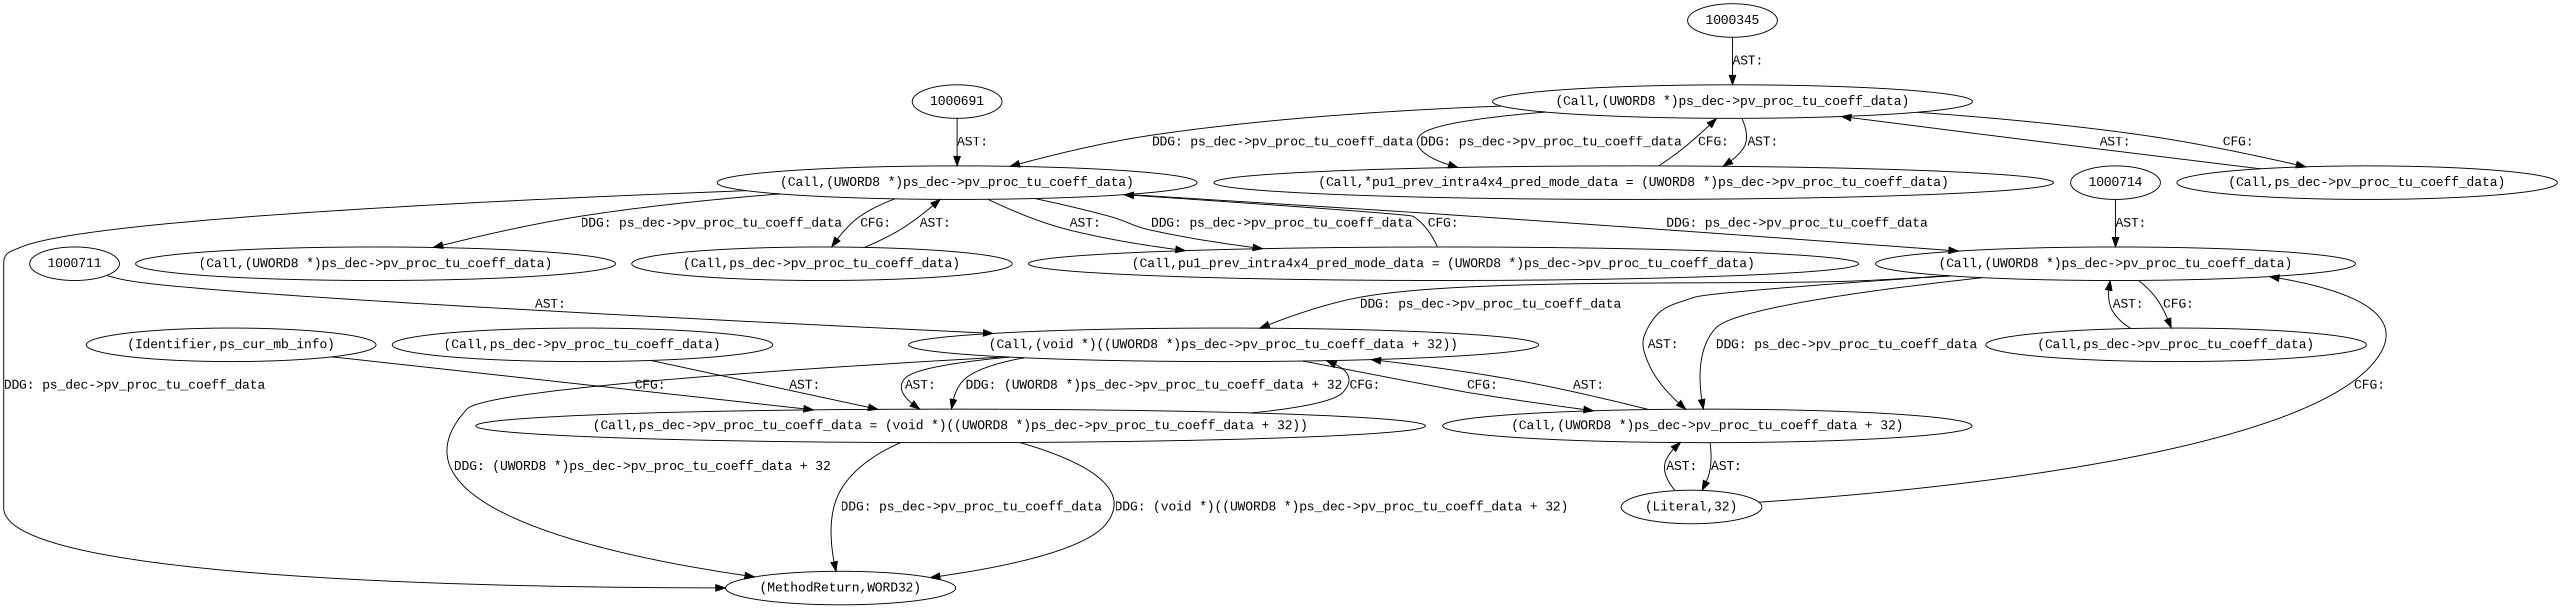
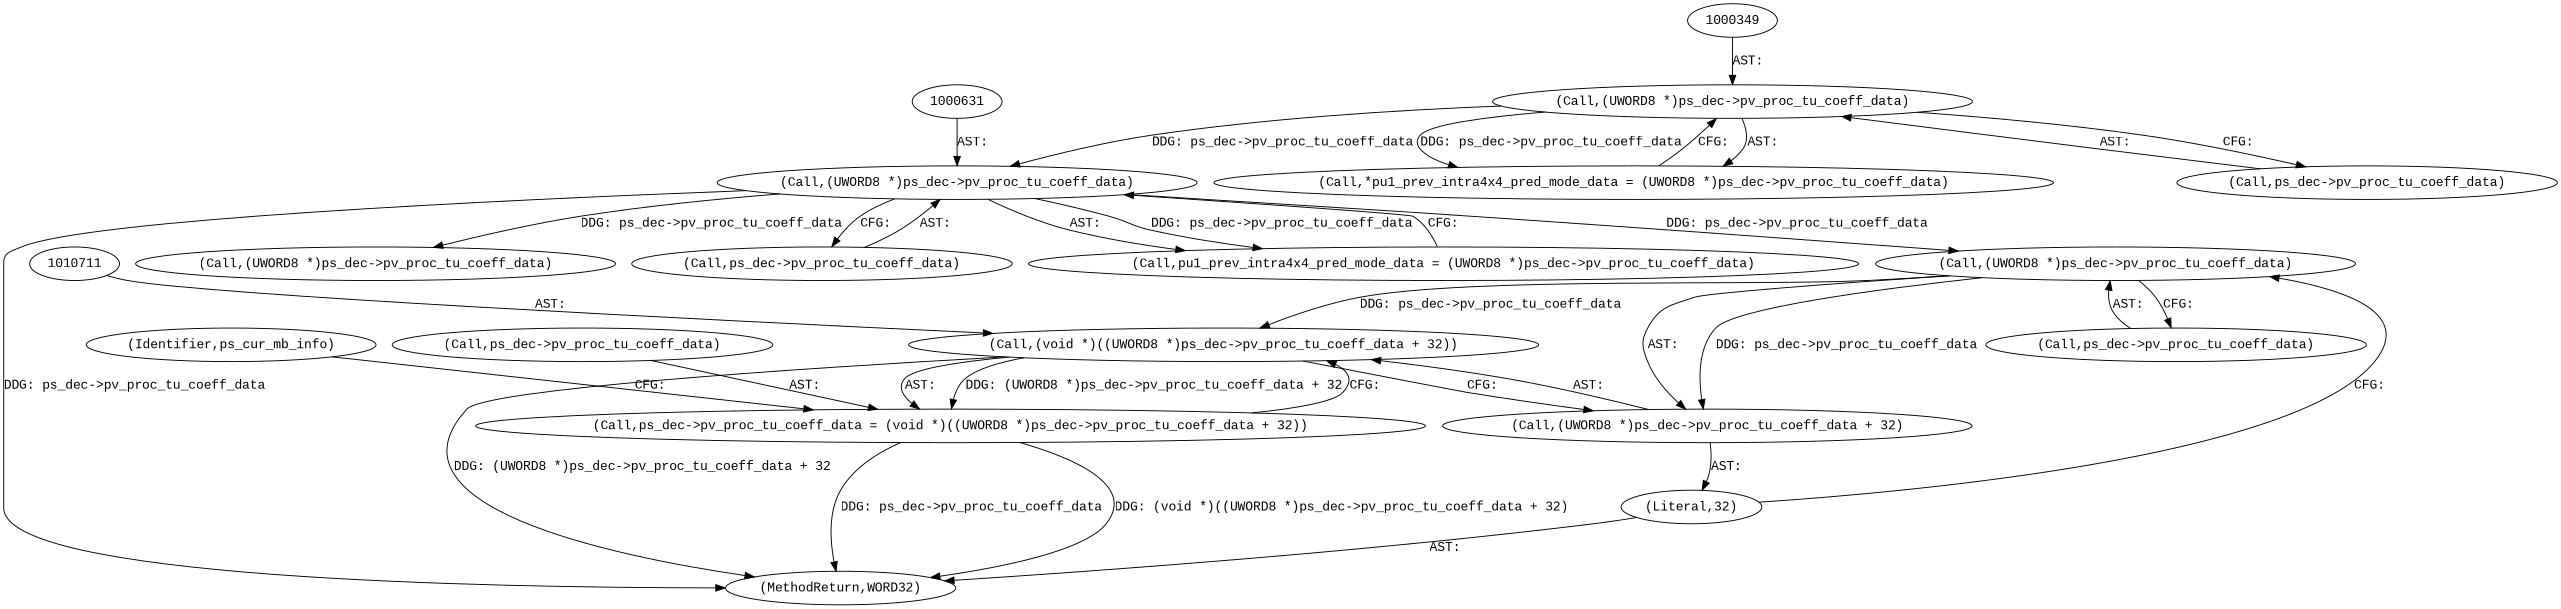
  digraph {
    fontname="Liberation Mono"
    node [fontname="Liberation Mono"]
    edge [fontname="Liberation Mono"]
    n1 [label="(Call,(UWORD8 *)ps_dec->pv_proc_tu_coeff_data)"]
    n2 [label="(Call,(void *)((UWORD8 *)ps_dec->pv_proc_tu_coeff_data + 32))"]
    n3 [label="(Call,(UWORD8 *)ps_dec->pv_proc_tu_coeff_data + 32)"]
    n4 [label="(Call,ps_dec->pv_proc_tu_coeff_data)"]
    n5 [label="(MethodReturn,WORD32)"]
    n6 [label="(Call,ps_dec->pv_proc_tu_coeff_data = (void *)((UWORD8 *)ps_dec->pv_proc_tu_coeff_data + 32))"]
    n7 [label="(Literal,32)"]
    n8 [label="(Call,(UWORD8 *)ps_dec->pv_proc_tu_coeff_data)"]
    n9 [label="(Call,(UWORD8 *)ps_dec->pv_proc_tu_coeff_data)"]
    n10 [label="(Call,ps_dec->pv_proc_tu_coeff_data)"]
    n11 [label="(Call,pu1_prev_intra4x4_pred_mode_data = (UWORD8 *)ps_dec->pv_proc_tu_coeff_data)"]
    n12 [label="(Call,(UWORD8 *)ps_dec->pv_proc_tu_coeff_data)"]
    n13 [label="(Call,*pu1_prev_intra4x4_pred_mode_data = (UWORD8 *)ps_dec->pv_proc_tu_coeff_data)"]
    n14 [label="(Call,ps_dec->pv_proc_tu_coeff_data)"]
    n15 [label="(Identifier,ps_cur_mb_info)"]
    n16 [label="(Call,ps_dec->pv_proc_tu_coeff_data)"]
-   1000714
-   1000691
-   1000345
-   1000711
+   1000691 [label=1000631]
+   1000345 [label=1000349]
+   1000711 [label=1010711]
    n1 -> n2 [label="DDG: ps_dec->pv_proc_tu_coeff_data"]
    n1 -> n3 [label="AST: "]
    n1 -> n3 [label="DDG: ps_dec->pv_proc_tu_coeff_data"]
    n1 -> n4 [label="CFG: "]
    n2 -> n3 [label="CFG: "]
    n2 -> n5 [label="DDG: (UWORD8 *)ps_dec->pv_proc_tu_coeff_data + 32"]
    n2 -> n6 [label="AST: "]
    n2 -> n6 [label="DDG: (UWORD8 *)ps_dec->pv_proc_tu_coeff_data + 32"]
    n3 -> n2 [label="AST: "]
    n3 -> n7 [label="AST: "]
    n4 -> n1 [label="AST: "]
    n6 -> n2 [label="CFG: "]
    n6 -> n5 [label="DDG: (void *)((UWORD8 *)ps_dec->pv_proc_tu_coeff_data + 32)"]
    n6 -> n5 [label="DDG: ps_dec->pv_proc_tu_coeff_data"]
    n7 -> n1 [label="CFG: "]
-   n7 -> n3 [label="AST: "]
+   n7 -> n5 [label="AST: "]
    n8 -> n1 [label="DDG: ps_dec->pv_proc_tu_coeff_data"]
    n8 -> n5 [label="DDG: ps_dec->pv_proc_tu_coeff_data"]
    n8 -> n9 [label="DDG: ps_dec->pv_proc_tu_coeff_data"]
    n8 -> n10 [label="CFG: "]
    n8 -> n11 [label="AST: "]
    n8 -> n11 [label="DDG: ps_dec->pv_proc_tu_coeff_data"]
    n10 -> n8 [label="AST: "]
    n11 -> n8 [label="CFG: "]
    n12 -> n8 [label="DDG: ps_dec->pv_proc_tu_coeff_data"]
    n12 -> n13 [label="AST: "]
    n12 -> n13 [label="DDG: ps_dec->pv_proc_tu_coeff_data"]
    n12 -> n14 [label="CFG: "]
    n13 -> n12 [label="CFG: "]
    n14 -> n12 [label="AST: "]
    n15 -> n6 [label="CFG: "]
    n16 -> n6 [label="AST: "]
-   1000714 -> n1 [label="AST: "]
    1000691 -> n8 [label="AST: "]
    1000345 -> n12 [label="AST: "]
    1000711 -> n2 [label="AST: "]
  }
